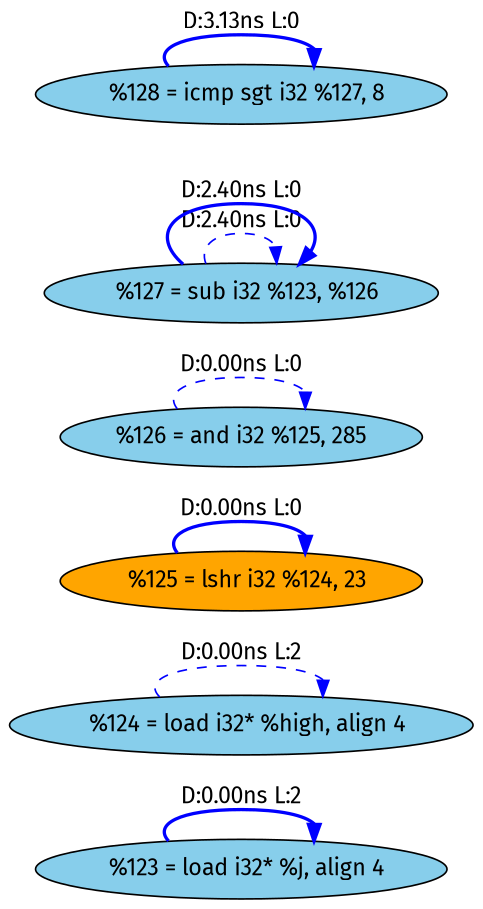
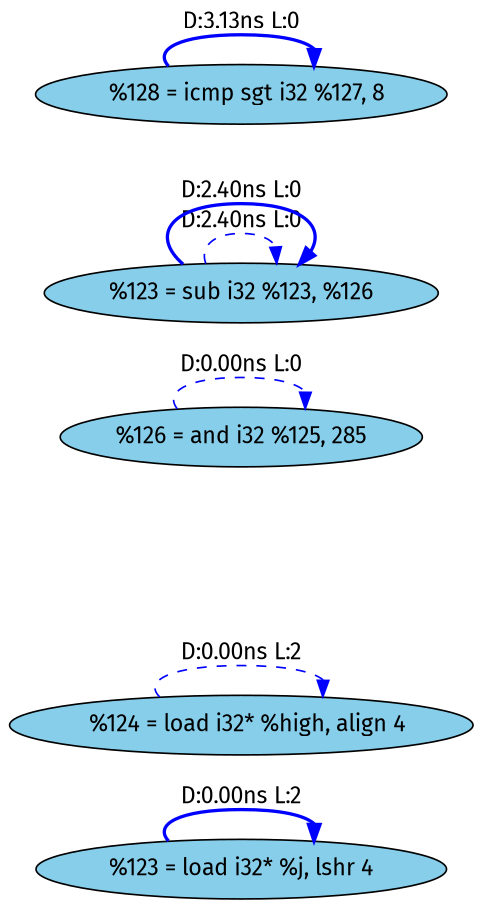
  digraph {
    fontname="Fira Sans"
    rankdir=LR
    node [fillcolor=skyblue fontname="Fira Sans" style=filled]
    edge [color=blue fontname="Fira Sans" style=bold]
-   n1 [label="  %123 = load i32* %j, align 4"]
+   n1 [label="%123 = load i32* %j, lshr 4"]
    n2 [label="  %124 = load i32* %high, align 4"]
-   n3 [fillcolor=orange label="  %125 = lshr i32 %124, 23"]
    n4 [label="%126 = and i32 %125, 285"]
-   n5 [label="  %127 = sub i32 %123, %126"]
+   n5 [label="%123 = sub i32 %123, %126"]
    n6 [label="  %128 = icmp sgt i32 %127, 8"]
    n1 -> n1 [label="D:0.00ns L:2"]
    n2 -> n2 [label="D:0.00ns L:2" style=dashed]
-   n3 -> n3 [label="D:0.00ns L:0"]
    n4 -> n4 [label="D:0.00ns L:0" style=dashed]
    n5 -> n5 [label="D:2.40ns L:0" style=dashed]
    n5 -> n5 [label="D:2.40ns L:0"]
    n6 -> n6 [label="D:3.13ns L:0"]
  }
